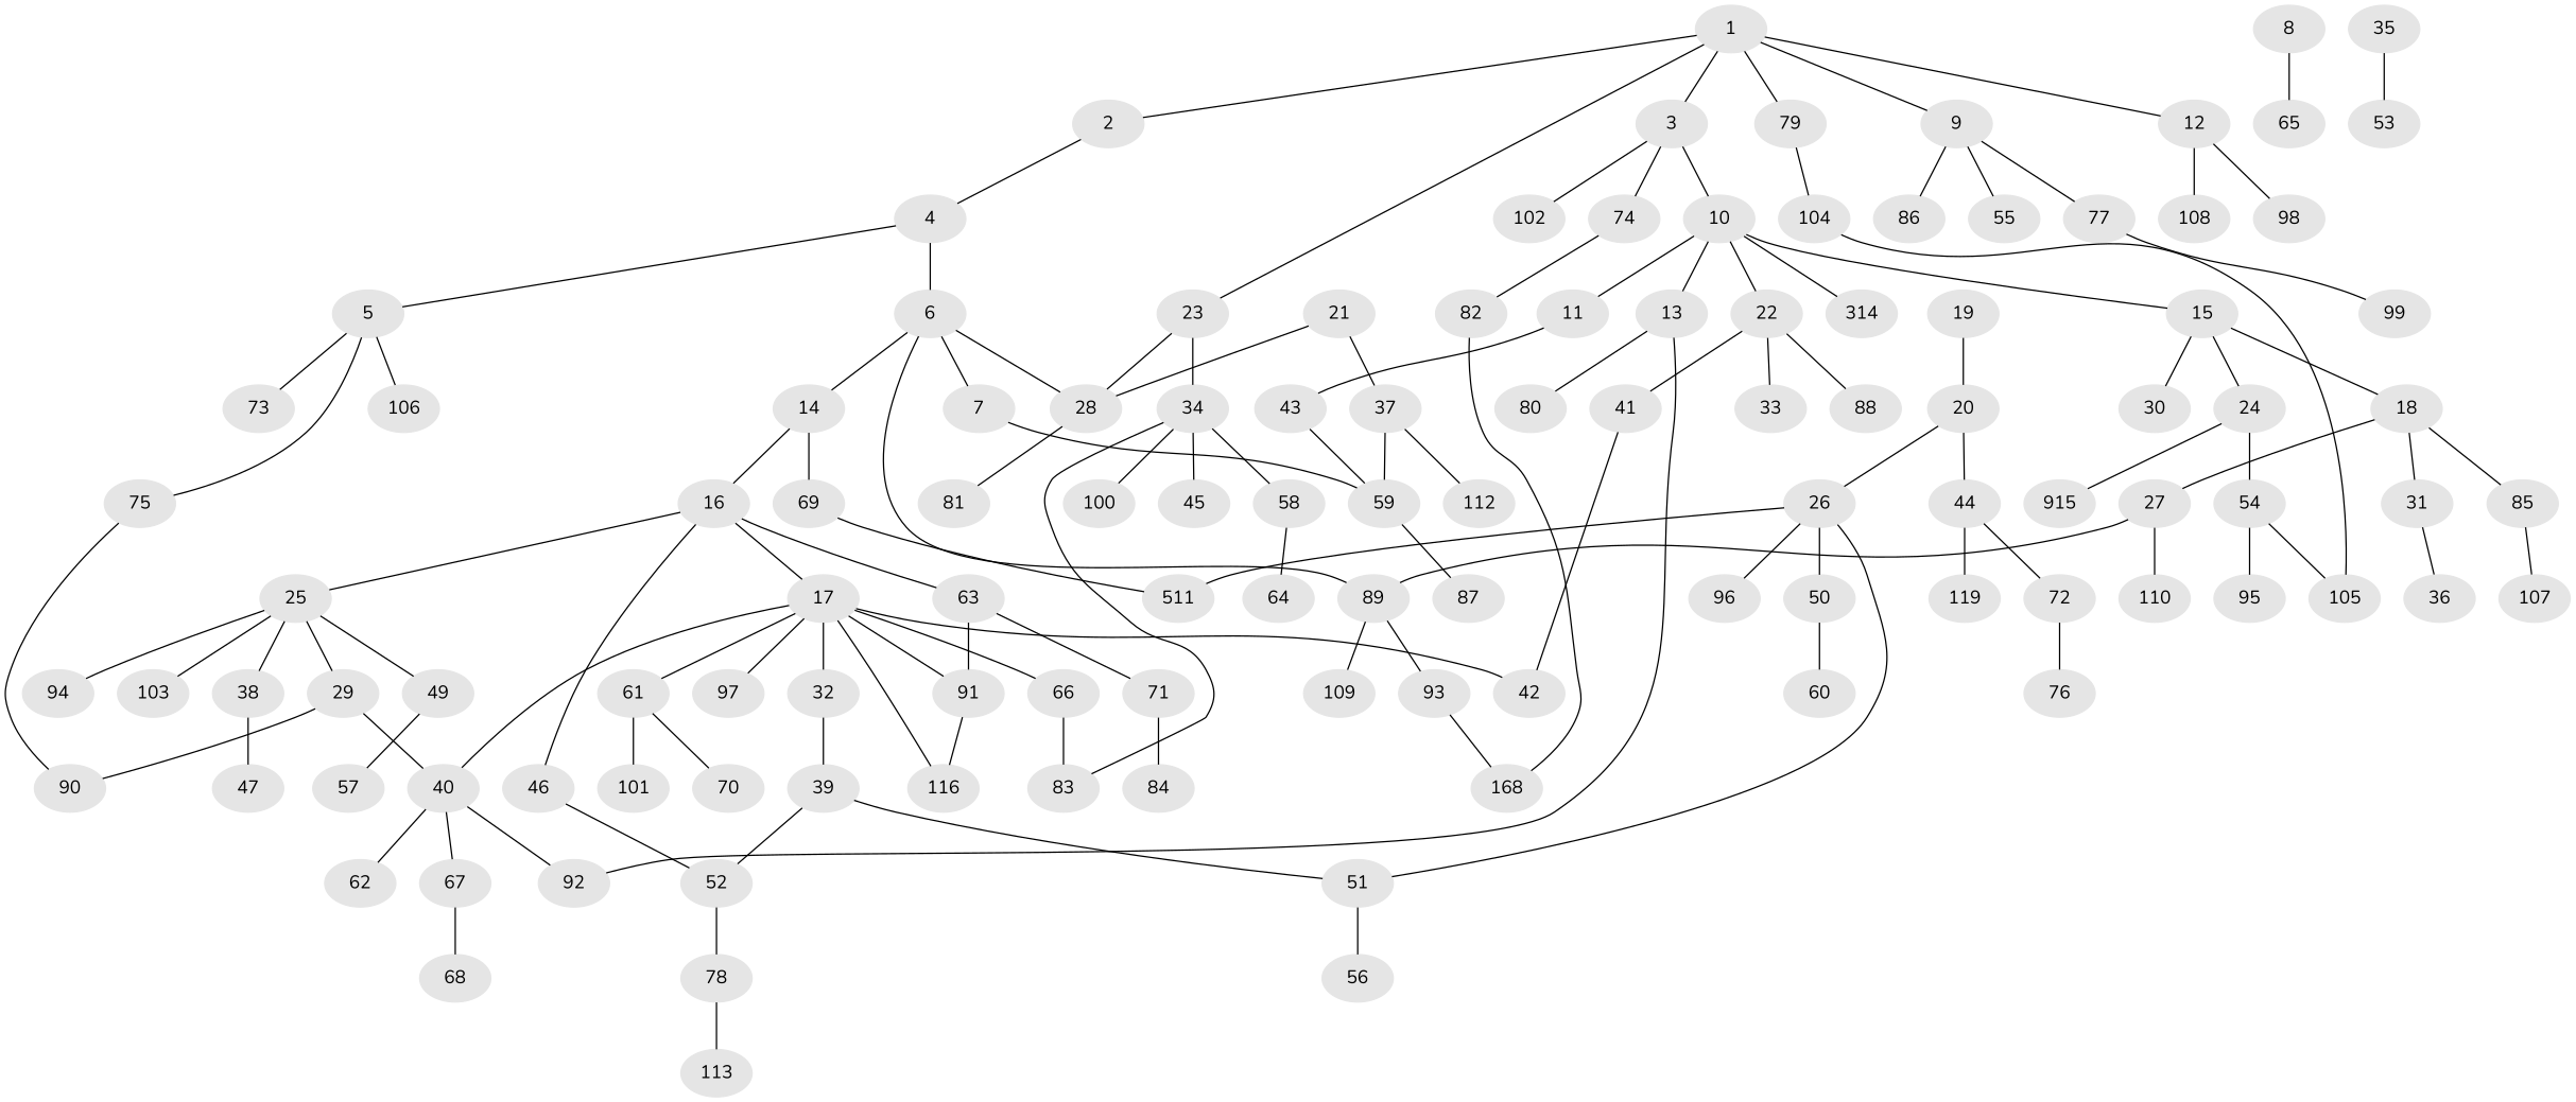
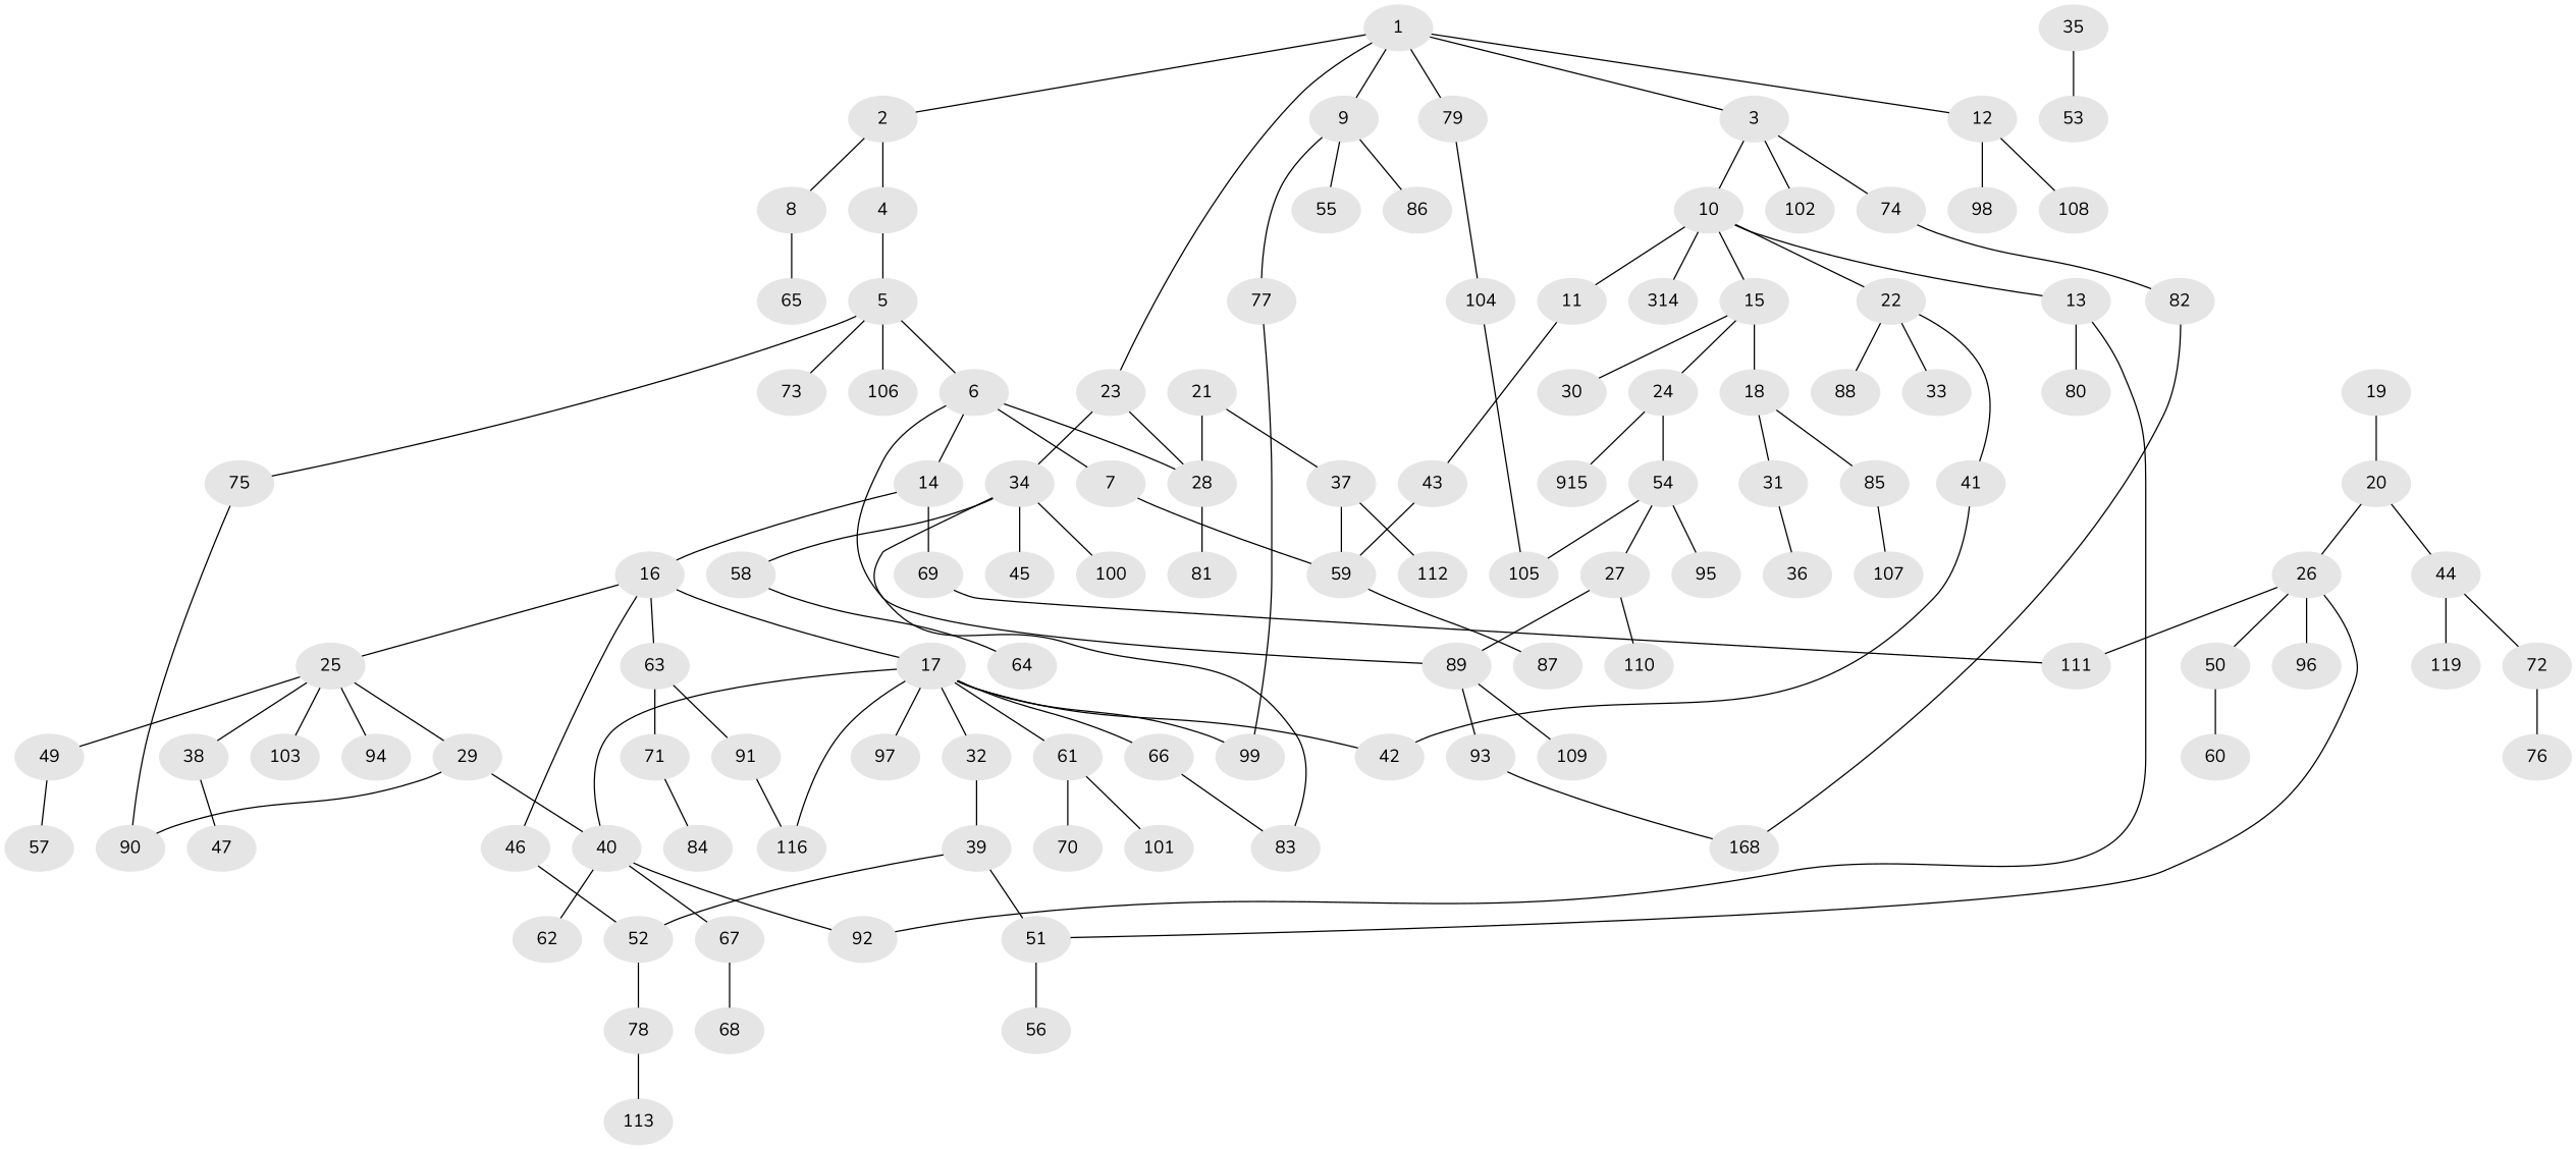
  graph {
    fontname=Nunito
    node [color=gray90 fontname=Nunito style=filled]
    edge [fontname=Nunito]
    1
    2
    3
    9
    12
    23
    79
    4
    8
    10
    74
    102
    55
    77
    86
    98
    108
    28
    34
    104
    5
    6
    65
    11
    13
    15
    22
    n28 [label=314]
    21
    37
    82
    73
    75
    106
    7
    14
    89
    90
    59
    16
    69
    81
    93
    109
    87
    99
    43
    80
    92
    18
    24
    30
    33
    41
    88
    35
    53
    19
    20
    17
    25
    46
    63
-   111 [label=511]
+   111
    27
    31
    85
    54
    n69 [label=915]
    32
    40
    42
    61
    66
    97
    116
    29
    38
    49
    94
    103
    52
    71
    91
    39
    62
    67
    70
    101
    83
    110
    36
    107
    26
    44
    50
    51
    96
    72
    119
    112
    45
    58
    100
    95
    105
    47
    57
    60
    56
    64
    78
    68
    76
    113
    84
    n117 [label=168]
    1 -- 2
    1 -- 3
    1 -- 9
    1 -- 12
    1 -- 23
    1 -- 79
    2 -- 4
+   2 -- 8
    3 -- 10
    3 -- 74
    3 -- 102
    9 -- 55
    9 -- 77
    9 -- 86
    12 -- 98
    12 -- 108
    23 -- 28
    23 -- 34
    79 -- 104
    4 -- 5
-   4 -- 6
+   5 -- 6
    8 -- 65
    10 -- 11
    10 -- 13
    10 -- 15
    10 -- 22
    10 -- n28
    74 -- 82
    77 -- 99
    28 -- 81
    34 -- 83
    34 -- 45
    34 -- 58
    34 -- 100
    104 -- 105
    5 -- 73
    5 -- 75
    5 -- 106
    6 -- 28
    6 -- 7
    6 -- 14
    6 -- 89
    11 -- 43
    13 -- 80
    13 -- 92
    15 -- 18
    15 -- 24
    15 -- 30
    22 -- 33
    22 -- 41
    22 -- 88
    21 -- 28
    21 -- 37
    37 -- 59
    37 -- 112
    82 -- n117
    75 -- 90
    7 -- 59
    14 -- 16
    14 -- 69
    89 -- 93
    89 -- 109
    59 -- 87
    16 -- 17
    16 -- 25
    16 -- 46
    16 -- 63
    69 -- 111
    93 -- n117
    43 -- 59
-   18 -- 27
+   54 -- 27
    18 -- 31
    18 -- 85
    24 -- 54
    24 -- n69
    41 -- 42
    35 -- 53
    19 -- 20
    20 -- 26
    20 -- 44
-   17 -- 91
+   17 -- 99
    17 -- 32
    17 -- 40
    17 -- 42
    17 -- 61
    17 -- 66
    17 -- 97
    17 -- 116
    25 -- 29
    25 -- 38
    25 -- 49
    25 -- 94
    25 -- 103
    46 -- 52
    63 -- 71
    63 -- 91
    27 -- 89
    27 -- 110
    31 -- 36
    85 -- 107
    54 -- 95
    54 -- 105
    32 -- 39
    40 -- 92
    40 -- 62
    40 -- 67
    61 -- 70
    61 -- 101
    66 -- 83
    29 -- 90
    29 -- 40
    38 -- 47
    49 -- 57
    52 -- 78
    71 -- 84
    91 -- 116
    39 -- 52
    39 -- 51
    67 -- 68
    26 -- 111
    26 -- 50
    26 -- 51
    26 -- 96
    44 -- 72
    44 -- 119
    50 -- 60
    51 -- 56
    72 -- 76
    58 -- 64
    78 -- 113
  }
